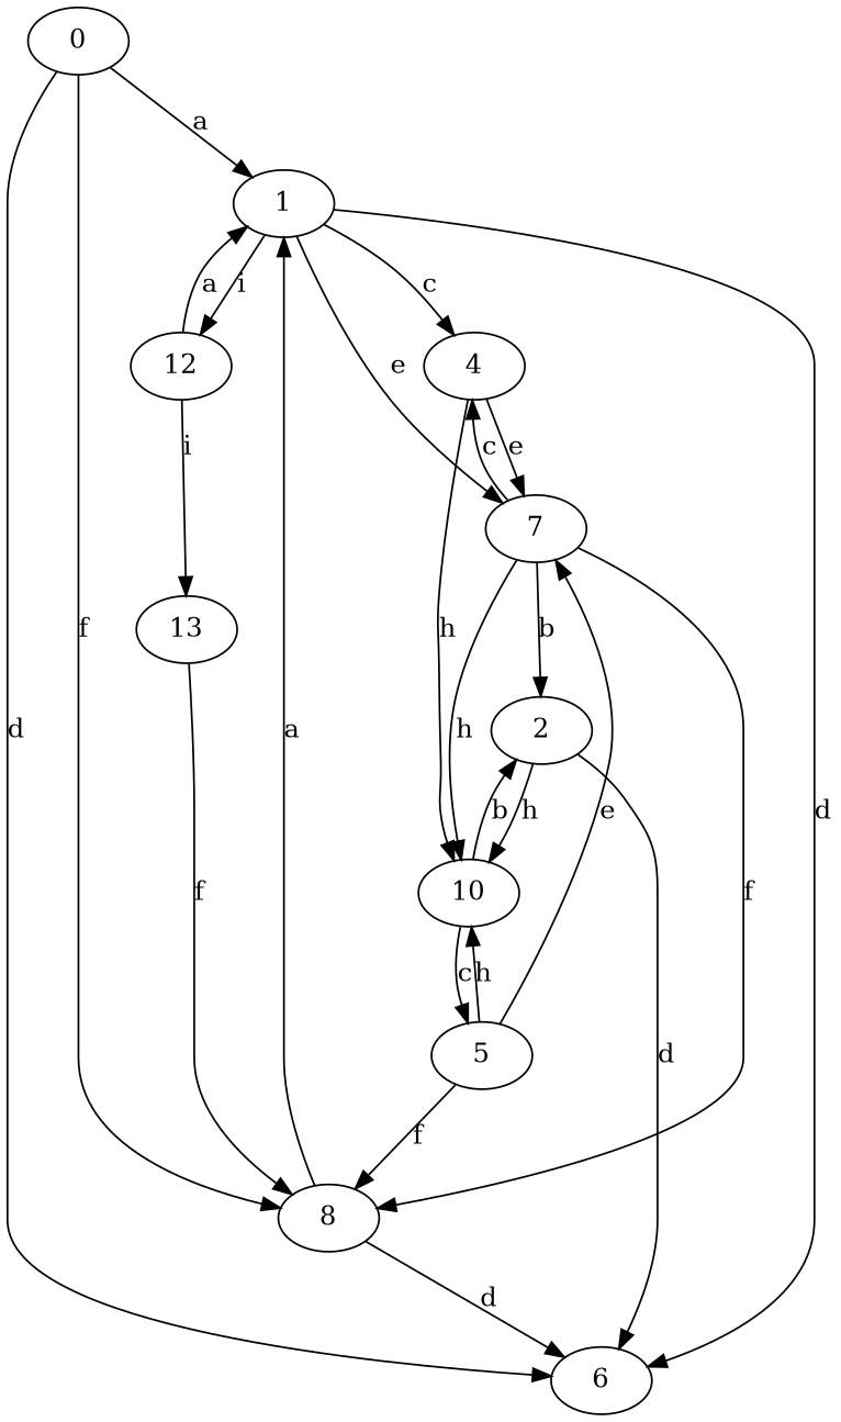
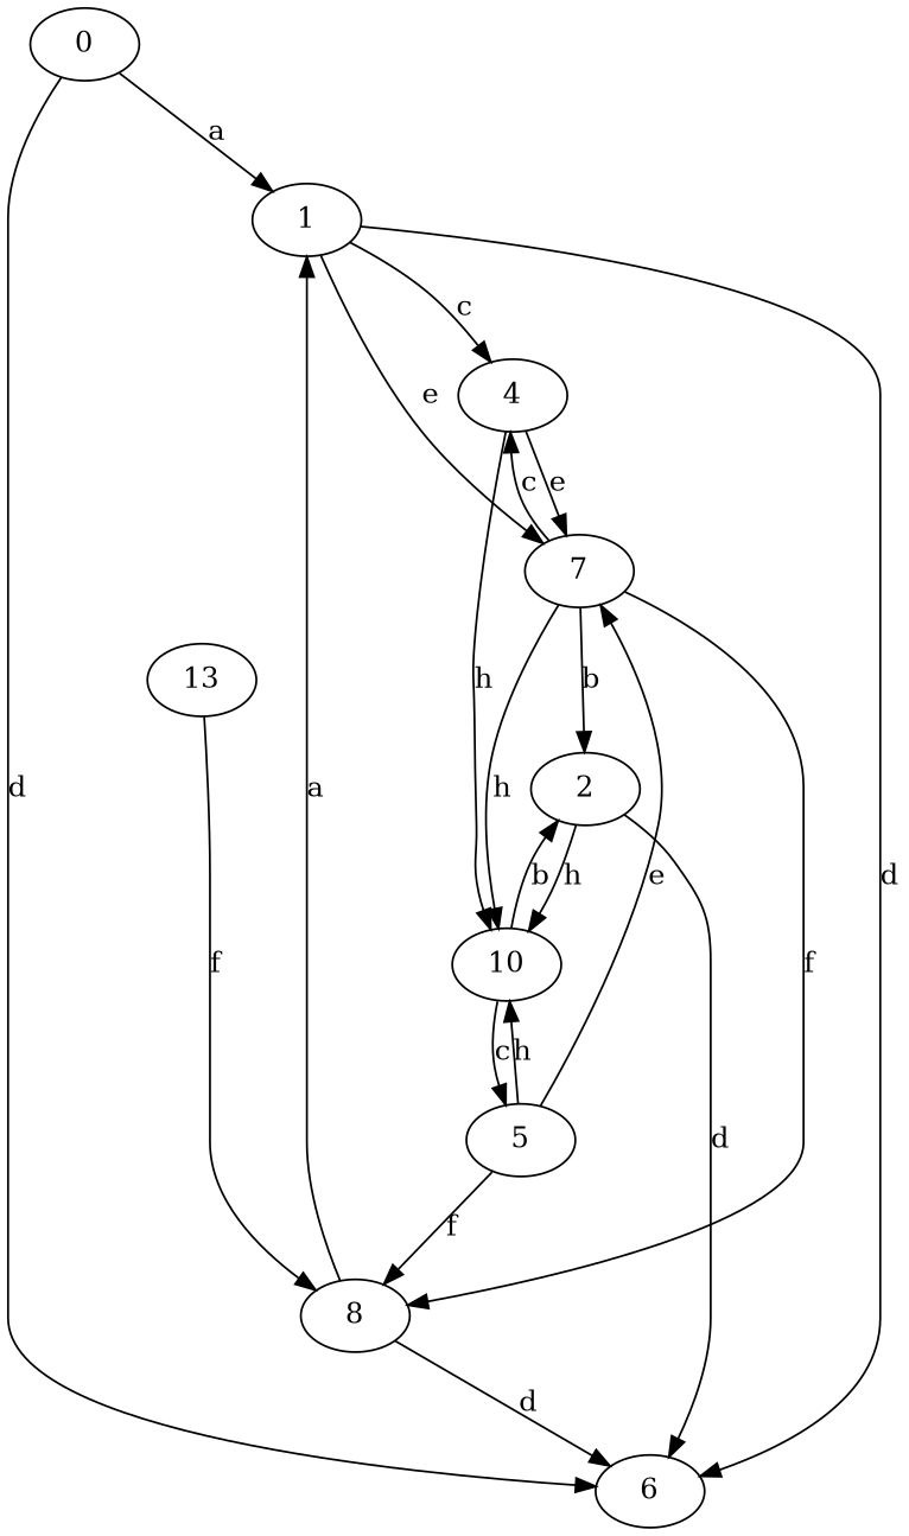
  strict digraph {
    0
    1
    6
    8
    4
    7
-   12
    10
    2
    13
    5
    0 -> 1 [label=a]
    0 -> 6 [label=d]
-   0 -> 8 [label=f]
    1 -> 6 [label=d]
    1 -> 4 [label=c]
    1 -> 7 [label=e]
-   1 -> 12 [label=i]
    8 -> 1 [label=a]
    8 -> 6 [label=d]
    4 -> 7 [label=e]
    4 -> 10 [label=h]
    7 -> 8 [label=f]
    7 -> 4 [label=c]
    7 -> 10 [label=h]
    7 -> 2 [label=b]
-   12 -> 1 [label=a]
-   12 -> 13 [label=i]
    10 -> 2 [label=b]
    10 -> 5 [label=c]
    2 -> 6 [label=d]
    2 -> 10 [label=h]
    13 -> 8 [label=f]
    5 -> 8 [label=f]
    5 -> 7 [label=e]
    5 -> 10 [label=h]
  }
